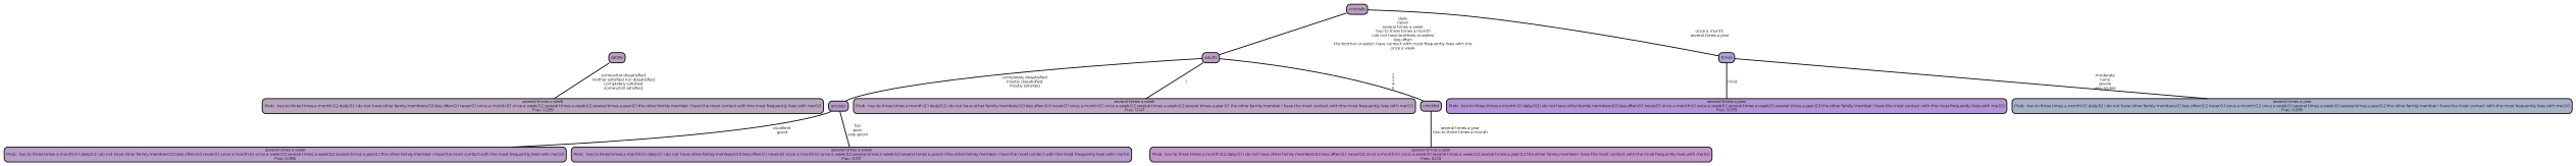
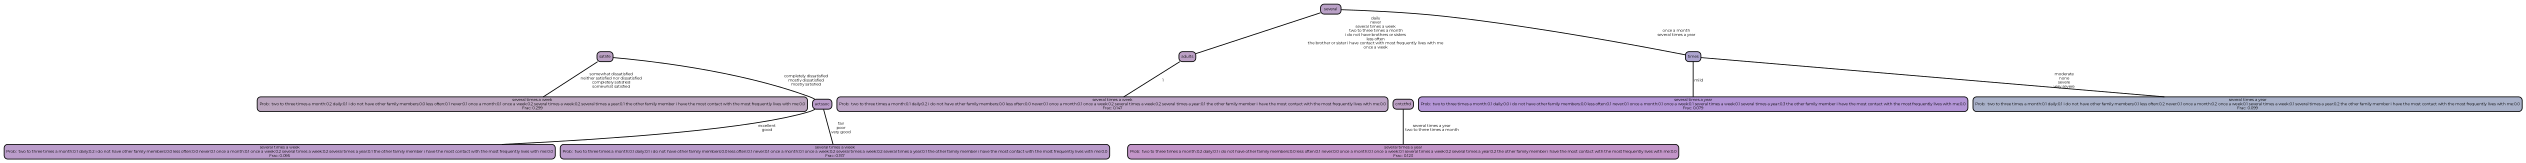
  graph {
    fontname=Montserrat
    ranksep="0 equally"
    splines=straight
    node [color=black fontcolor=black fontname=Montserrat penwidth=3 shape=box style="filled, rounded"]
    edge [color=black fontname=Montserrat penwidth=3]
    n1 [fillcolor="#bca4c6" label="several times a week\nProb:  two to three times a month:0.1 daily:0.2 i do not have other family members:0.0 less often:0.0 never:0.1 once a month:0.1 once a week:0.2 several times a week:0.2 several times a year:0.1 the other family member i have the most contact with the most frequently lives with me:0.0\nFrac: 0.147"]
    n2 [fillcolor="#bca0c5" label=adults]
    n3 [fillcolor="#bc9fc5" label=cntctfrd]
    n4 [fillcolor="#c396c9" label="several times a year\nProb:  two to three times a month:0.2 daily:0.1 i do not have other family members:0.0 less often:0.1 never:0.0 once a month:0.1 once a week:0.1 several times a week:0.2 several times a year:0.2 the other family member i have the most contact with the most frequently lives with me:0.0\nFrac: 0.123"]
    n5 [fillcolor="#bba1c4" label=satlife]
    n6 [fillcolor="#bba6bf" label="several times a week\nProb:  two to three times a month:0.2 daily:0.1 i do not have other family members:0.0 less often:0.1 never:0.1 once a month:0.1 once a week:0.2 several times a week:0.2 several times a year:0.1 the other family member i have the most contact with the most frequently lives with me:0.0\nFrac: 0.299"]
    n7 [fillcolor="#ba9cca" label=actssoc]
    n8 [fillcolor="#bb9dcb" label="several times a week\nProb:  two to three times a month:0.1 daily:0.2 i do not have other family members:0.0 less often:0.0 never:0.1 once a month:0.1 once a week:0.2 several times a week:0.2 several times a year:0.1 the other family member i have the most contact with the most frequently lives with me:0.0\nFrac: 0.095"]
    n9 [fillcolor="#b99bca" label="several times a week\nProb:  two to three times a month:0.1 daily:0.1 i do not have other family members:0.0 less often:0.1 never:0.1 once a month:0.1 once a week:0.2 several times a week:0.2 several times a year:0.1 the other family member i have the most contact with the most frequently lives with me:0.0\nFrac: 0.157"]
-   n10 [fillcolor="#baa1c7" label=cntctsib]
+   n10 [fillcolor="#baa1c7" label=several]
    n11 [fillcolor="#ada4cf" label=times]
    n12 [fillcolor="#b395d6" label="several times a year\nProb:  two to three times a month:0.1 daily:0.0 i do not have other family members:0.0 less often:0.1 never:0.1 once a month:0.1 once a week:0.1 several times a week:0.1 several times a year:0.3 the other family member i have the most contact with the most frequently lives with me:0.0\nFrac: 0.079"]
    n13 [fillcolor="#a9b1c9" label="several times a year\nProb:  two to three times a month:0.1 daily:0.1 i do not have other family members:0.1 less often:0.2 never:0.1 once a month:0.2 once a week:0.1 several times a week:0.1 several times a year:0.2 the other family member i have the most contact with the most frequently lives with me:0.0\nFrac: 0.099"]
    subgraph sub_1 {
      rank=same
    }
    n2 -- n1 [label=" 1"]
-   n2 -- n3 [label=" 2\n 3\n 4\n 5"]
    n3 -- n4 [label=" several times a year\n  two to three times a month"]
    n5 -- n6 [label=" somewhat dissatisfied\n neither satisfied nor dissatisfied\n completely satisfied\n somewhat satisfied"]
-   n2 -- n7 [label=" completely dissatisfied\n mostly dissatisfied\n mostly satisfied"]
+   n5 -- n7 [label=" completely dissatisfied\n mostly dissatisfied\n mostly satisfied"]
    n7 -- n8 [label=" excellent\n good"]
    n7 -- n9 [label=" fair\n poor\n very good"]
    n10 -- n2 [label=" daily\n never\n several times a week\n  two to three times a month\n i do not have brothers or sisters\n less often\n the brother or sister i have contact with most frequently lives with me\n once a week"]
    n10 -- n11 [label=" once a month\n several times a year"]
    n11 -- n12 [label=" mild"]
    n11 -- n13 [label=" moderate\n none\n severe\n very severe"]
  }
